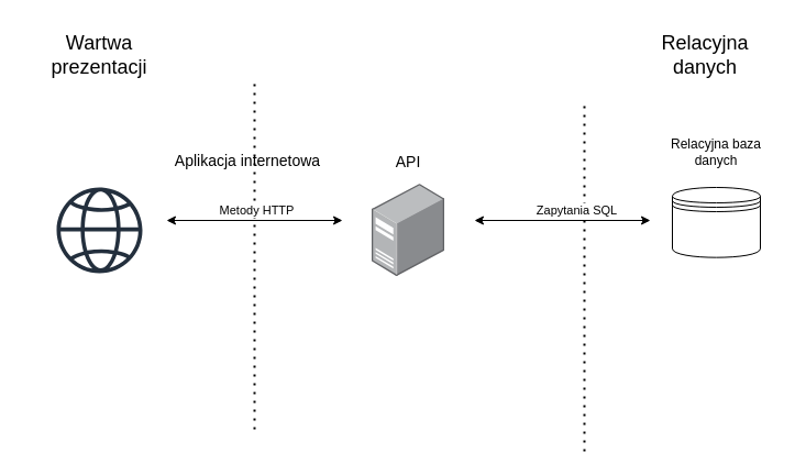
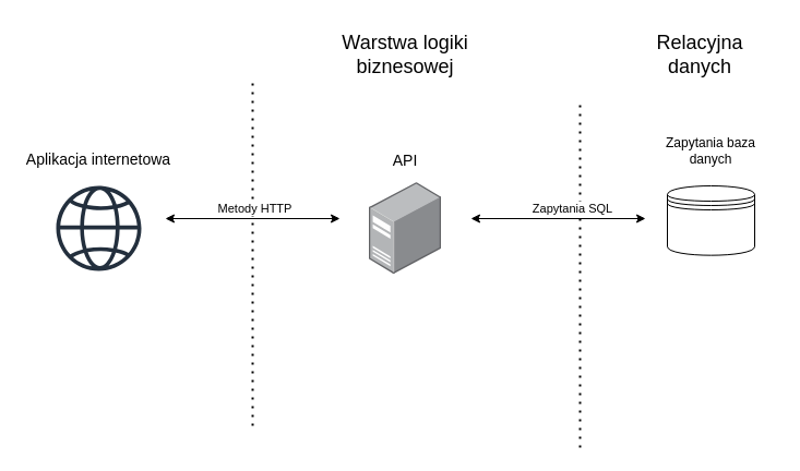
  <mxCell id="0" />
  <mxCell id="1" parent="0" />
  <mxCell id="2" value="" style="endArrow=none;dashed=1;html=1;dashPattern=1 3;strokeWidth=2;rounded=0;" parent="1" edge="1"><mxGeometry width="50" height="50" relative="1" as="geometry"><mxPoint x="231" y="390" as="sourcePoint" /><mxPoint x="231" y="70" as="targetPoint" /></mxGeometry></mxCell>
  <mxCell id="3" value="" style="endArrow=none;dashed=1;html=1;dashPattern=1 3;strokeWidth=2;rounded=0;" parent="1" edge="1"><mxGeometry width="50" height="50" relative="1" as="geometry"><mxPoint x="531" y="410" as="sourcePoint" /><mxPoint x="531" y="90" as="targetPoint" /></mxGeometry></mxCell>
- <mxCell id="4" value="&lt;font style=&quot;font-size: 18px;&quot;&gt;Wartwa prezentacji&lt;/font&gt;" style="text;html=1;align=center;verticalAlign=middle;whiteSpace=wrap;rounded=0;" parent="1" vertex="1"><mxGeometry x="20" y="20" width="140" height="60" as="geometry" /></mxCell>
+ <mxCell id="5" value="&lt;font style=&quot;font-size: 18px;&quot;&gt;Warstwa logiki biznesowej&lt;/font&gt;" style="text;html=1;align=center;verticalAlign=middle;whiteSpace=wrap;rounded=0;" parent="1" vertex="1"><mxGeometry x="301" y="20" width="140" height="60" as="geometry" /></mxCell>
  <mxCell id="6" value="&lt;font style=&quot;font-size: 18px;&quot;&gt;Relacyjna danych&lt;/font&gt;" style="text;html=1;align=center;verticalAlign=middle;whiteSpace=wrap;rounded=0;" parent="1" vertex="1"><mxGeometry x="571" y="20" width="140" height="60" as="geometry" /></mxCell>
  <mxCell id="7" value="" style="image;points=[];aspect=fixed;html=1;align=center;shadow=0;dashed=0;image=img/lib/allied_telesis/computer_and_terminals/Server_Desktop.svg;" parent="1" vertex="1"><mxGeometry x="337.86" y="167" width="66.27" height="84" as="geometry" /></mxCell>
  <mxCell id="8" value="" style="shape=datastore;whiteSpace=wrap;html=1;" parent="1" vertex="1"><mxGeometry x="611" y="170" width="80" height="63.67" as="geometry" /></mxCell>
  <mxCell id="9" value="" style="sketch=0;outlineConnect=0;fontColor=#232F3E;gradientColor=none;fillColor=#232F3D;strokeColor=none;dashed=0;verticalLabelPosition=bottom;verticalAlign=top;align=center;html=1;fontSize=12;fontStyle=0;aspect=fixed;pointerEvents=1;shape=mxgraph.aws4.globe;" parent="1" vertex="1"><mxGeometry x="51" y="170" width="78" height="78" as="geometry" /></mxCell>
- <mxCell id="10" value="&lt;font style=&quot;font-size: 14px;&quot;&gt;Aplikacja internetowa&lt;/font&gt;" style="text;html=1;align=center;verticalAlign=middle;whiteSpace=wrap;rounded=0;" parent="1" vertex="1"><mxGeometry x="155" y="123.24" width="140" height="46.51" as="geometry" /></mxCell>
+ <mxCell id="10" value="&lt;font style=&quot;font-size: 14px;&quot;&gt;Aplikacja internetowa&lt;/font&gt;" style="text;html=1;align=center;verticalAlign=middle;whiteSpace=wrap;rounded=0;" parent="1" vertex="1"><mxGeometry x="20" y="123.24" width="140" height="46.51" as="geometry" /></mxCell>
  <mxCell id="11" value="&lt;font style=&quot;font-size: 14px;&quot;&gt;API&lt;/font&gt;" style="text;html=1;align=center;verticalAlign=middle;whiteSpace=wrap;rounded=0;" parent="1" vertex="1"><mxGeometry x="321" y="132" width="100" height="30" as="geometry" /></mxCell>
- <mxCell id="12" value="&lt;font style=&quot;font-size: 12px;&quot;&gt;Relacyjna baza danych&lt;/font&gt;" style="text;html=1;align=center;verticalAlign=middle;whiteSpace=wrap;rounded=0;" parent="1" vertex="1"><mxGeometry x="601" y="123.24" width="100" height="30" as="geometry" /></mxCell>
+ <mxCell id="12" value="&lt;font style=&quot;font-size: 12px;&quot;&gt;Zapytania baza danych&lt;/font&gt;" style="text;html=1;align=center;verticalAlign=middle;whiteSpace=wrap;rounded=0;" parent="1" vertex="1"><mxGeometry x="601" y="123.24" width="100" height="30" as="geometry" /></mxCell>
  <mxCell id="13" value="" style="endArrow=classic;startArrow=classic;html=1;rounded=0;" edge="1" parent="1"><mxGeometry width="50" height="50" relative="1" as="geometry"><mxPoint x="151" y="200" as="sourcePoint" /><mxPoint x="311" y="200" as="targetPoint" /></mxGeometry></mxCell>
  <mxCell id="14" value="Metody HTTP" style="edgeLabel;html=1;align=center;verticalAlign=middle;resizable=0;points=[];" vertex="1" connectable="0" parent="13"><mxGeometry x="-0.492" y="3" relative="1" as="geometry"><mxPoint x="40" y="-7" as="offset" /></mxGeometry></mxCell>
  <mxCell id="15" value="" style="endArrow=classic;startArrow=classic;html=1;rounded=0;" edge="1" parent="1"><mxGeometry width="50" height="50" relative="1" as="geometry"><mxPoint x="431" y="200" as="sourcePoint" /><mxPoint x="591" y="200" as="targetPoint" /></mxGeometry></mxCell>
  <mxCell id="16" value="Zapytania SQL" style="edgeLabel;html=1;align=center;verticalAlign=middle;resizable=0;points=[];" vertex="1" connectable="0" parent="15"><mxGeometry x="0.133" relative="1" as="geometry"><mxPoint x="1" y="-10" as="offset" /></mxGeometry></mxCell>
